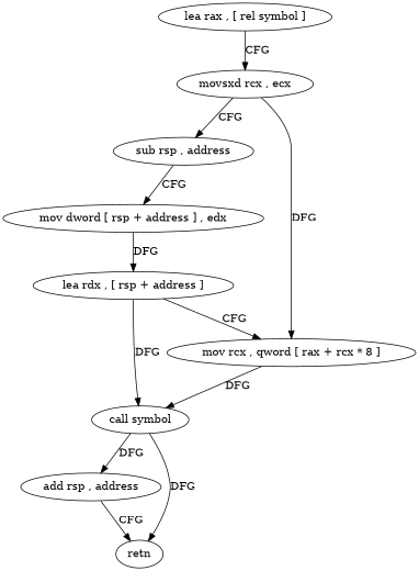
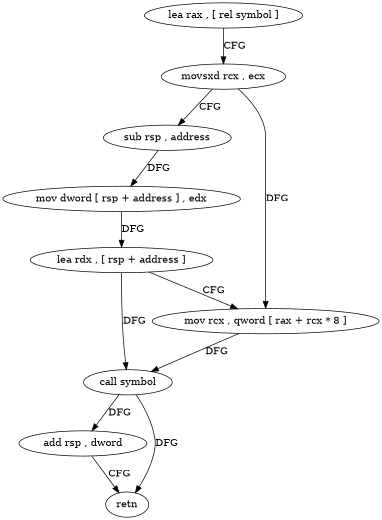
  digraph {
    n1 [label="lea rax , [ rel symbol ]"]
    n2 [label="movsxd rcx , ecx"]
    n3 [label="sub rsp , address"]
    n4 [label="mov rcx , qword [ rax + rcx * 8 ]"]
    n5 [label="mov dword [ rsp + address ] , edx"]
    n6 [label="call symbol"]
    n7 [label="lea rdx , [ rsp + address ]"]
-   n8 [label="add rsp , address"]
+   n8 [label="add rsp , dword"]
    n9 [label=retn]
    n1 -> n2 [label=CFG]
    n2 -> n3 [label=CFG]
    n2 -> n4 [label=DFG]
-   n3 -> n5 [label=CFG]
+   n3 -> n5 [label=DFG]
    n4 -> n6 [label=DFG]
    n5 -> n7 [label=DFG]
    n6 -> n8 [label=DFG]
    n6 -> n9 [label=DFG]
    n7 -> n4 [label=CFG]
    n7 -> n6 [label=DFG]
    n8 -> n9 [label=CFG]
  }
